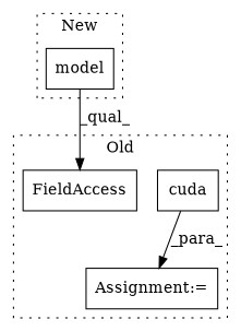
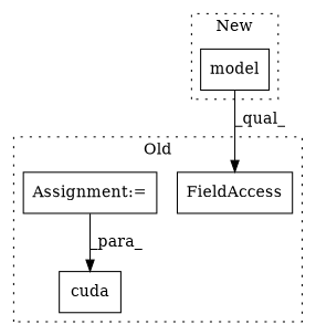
  digraph {
    node [a=32 shape=box]
    n1 [l="5,1" label=cuda s="2336,2394"]
    n2 [a=22 l=8 label=FieldAccess s=2496]
    n3 [a=7 l=1 label="Assignment:=" s=2330]
    n4 [l="6,1" label=model s="3332,3342"]
    subgraph cluster_1 {
      label=Old
      style=dotted
      n1
      n2
      n3
    }
    subgraph cluster_2 {
      label=New
      style=dotted
      n4
    }
-   n1 -> n3 [label=_para_]
+   n3 -> n1 [label=_para_]
    n4 -> n2 [label=_qual_]
  }
